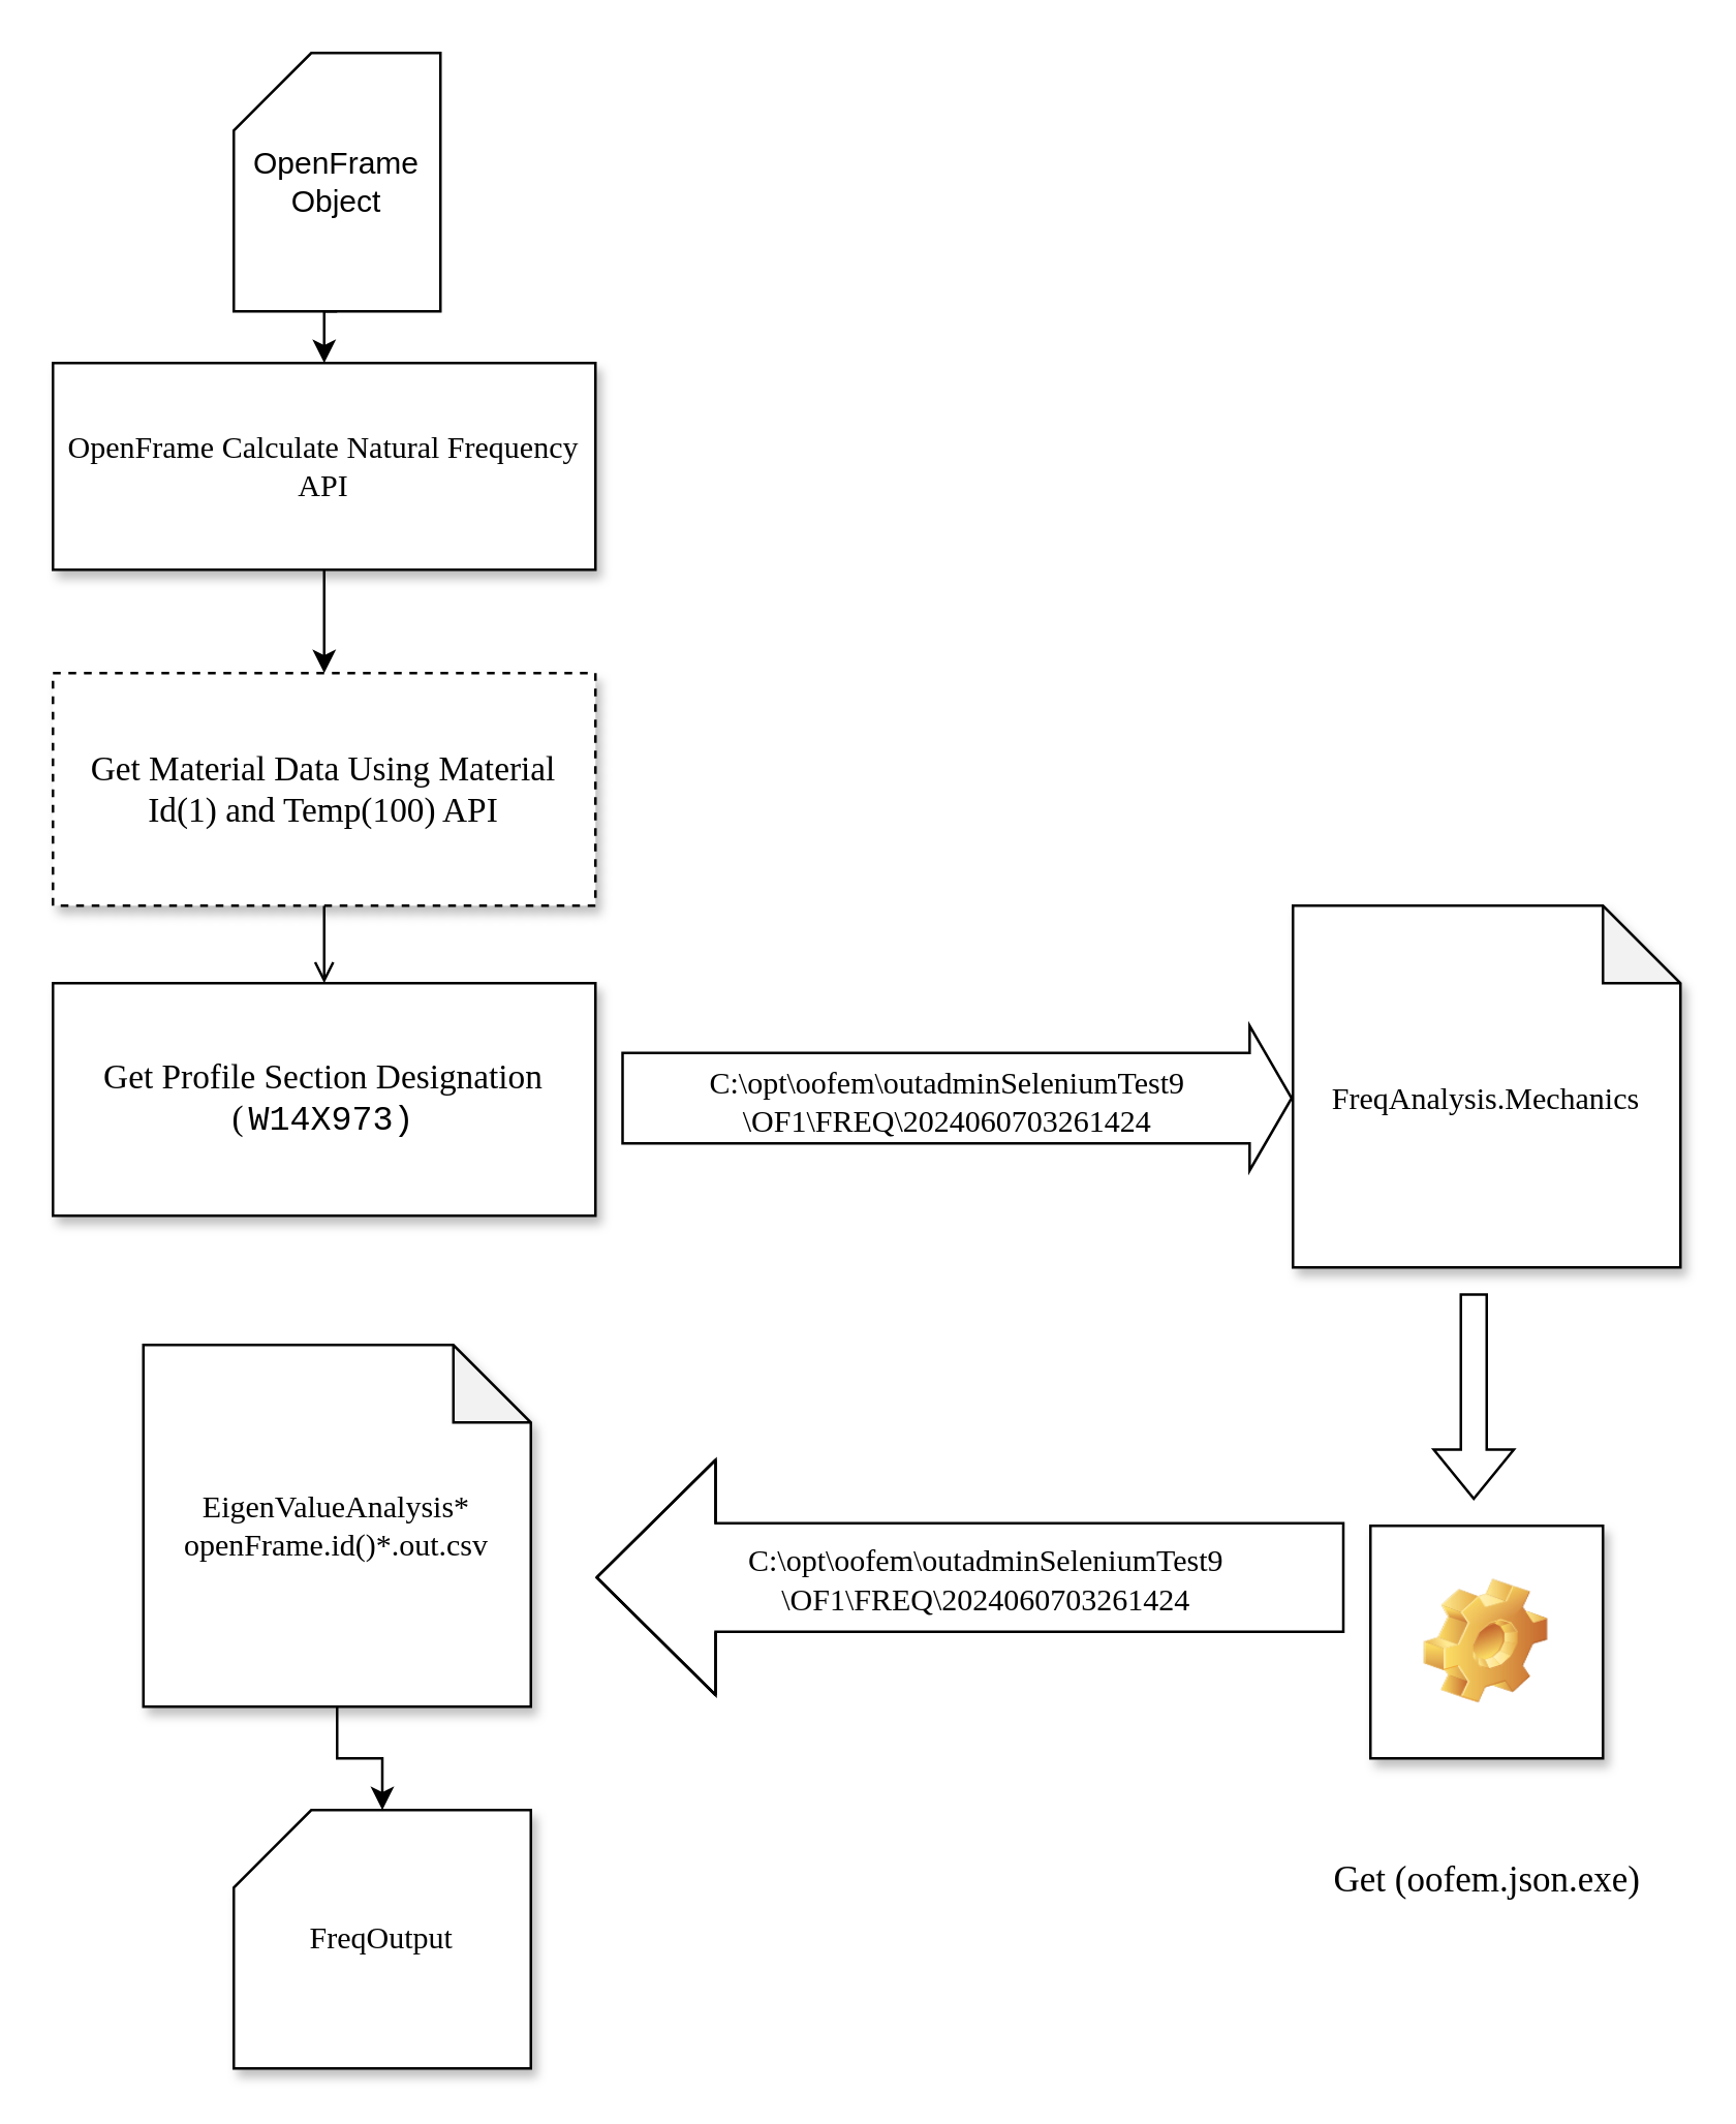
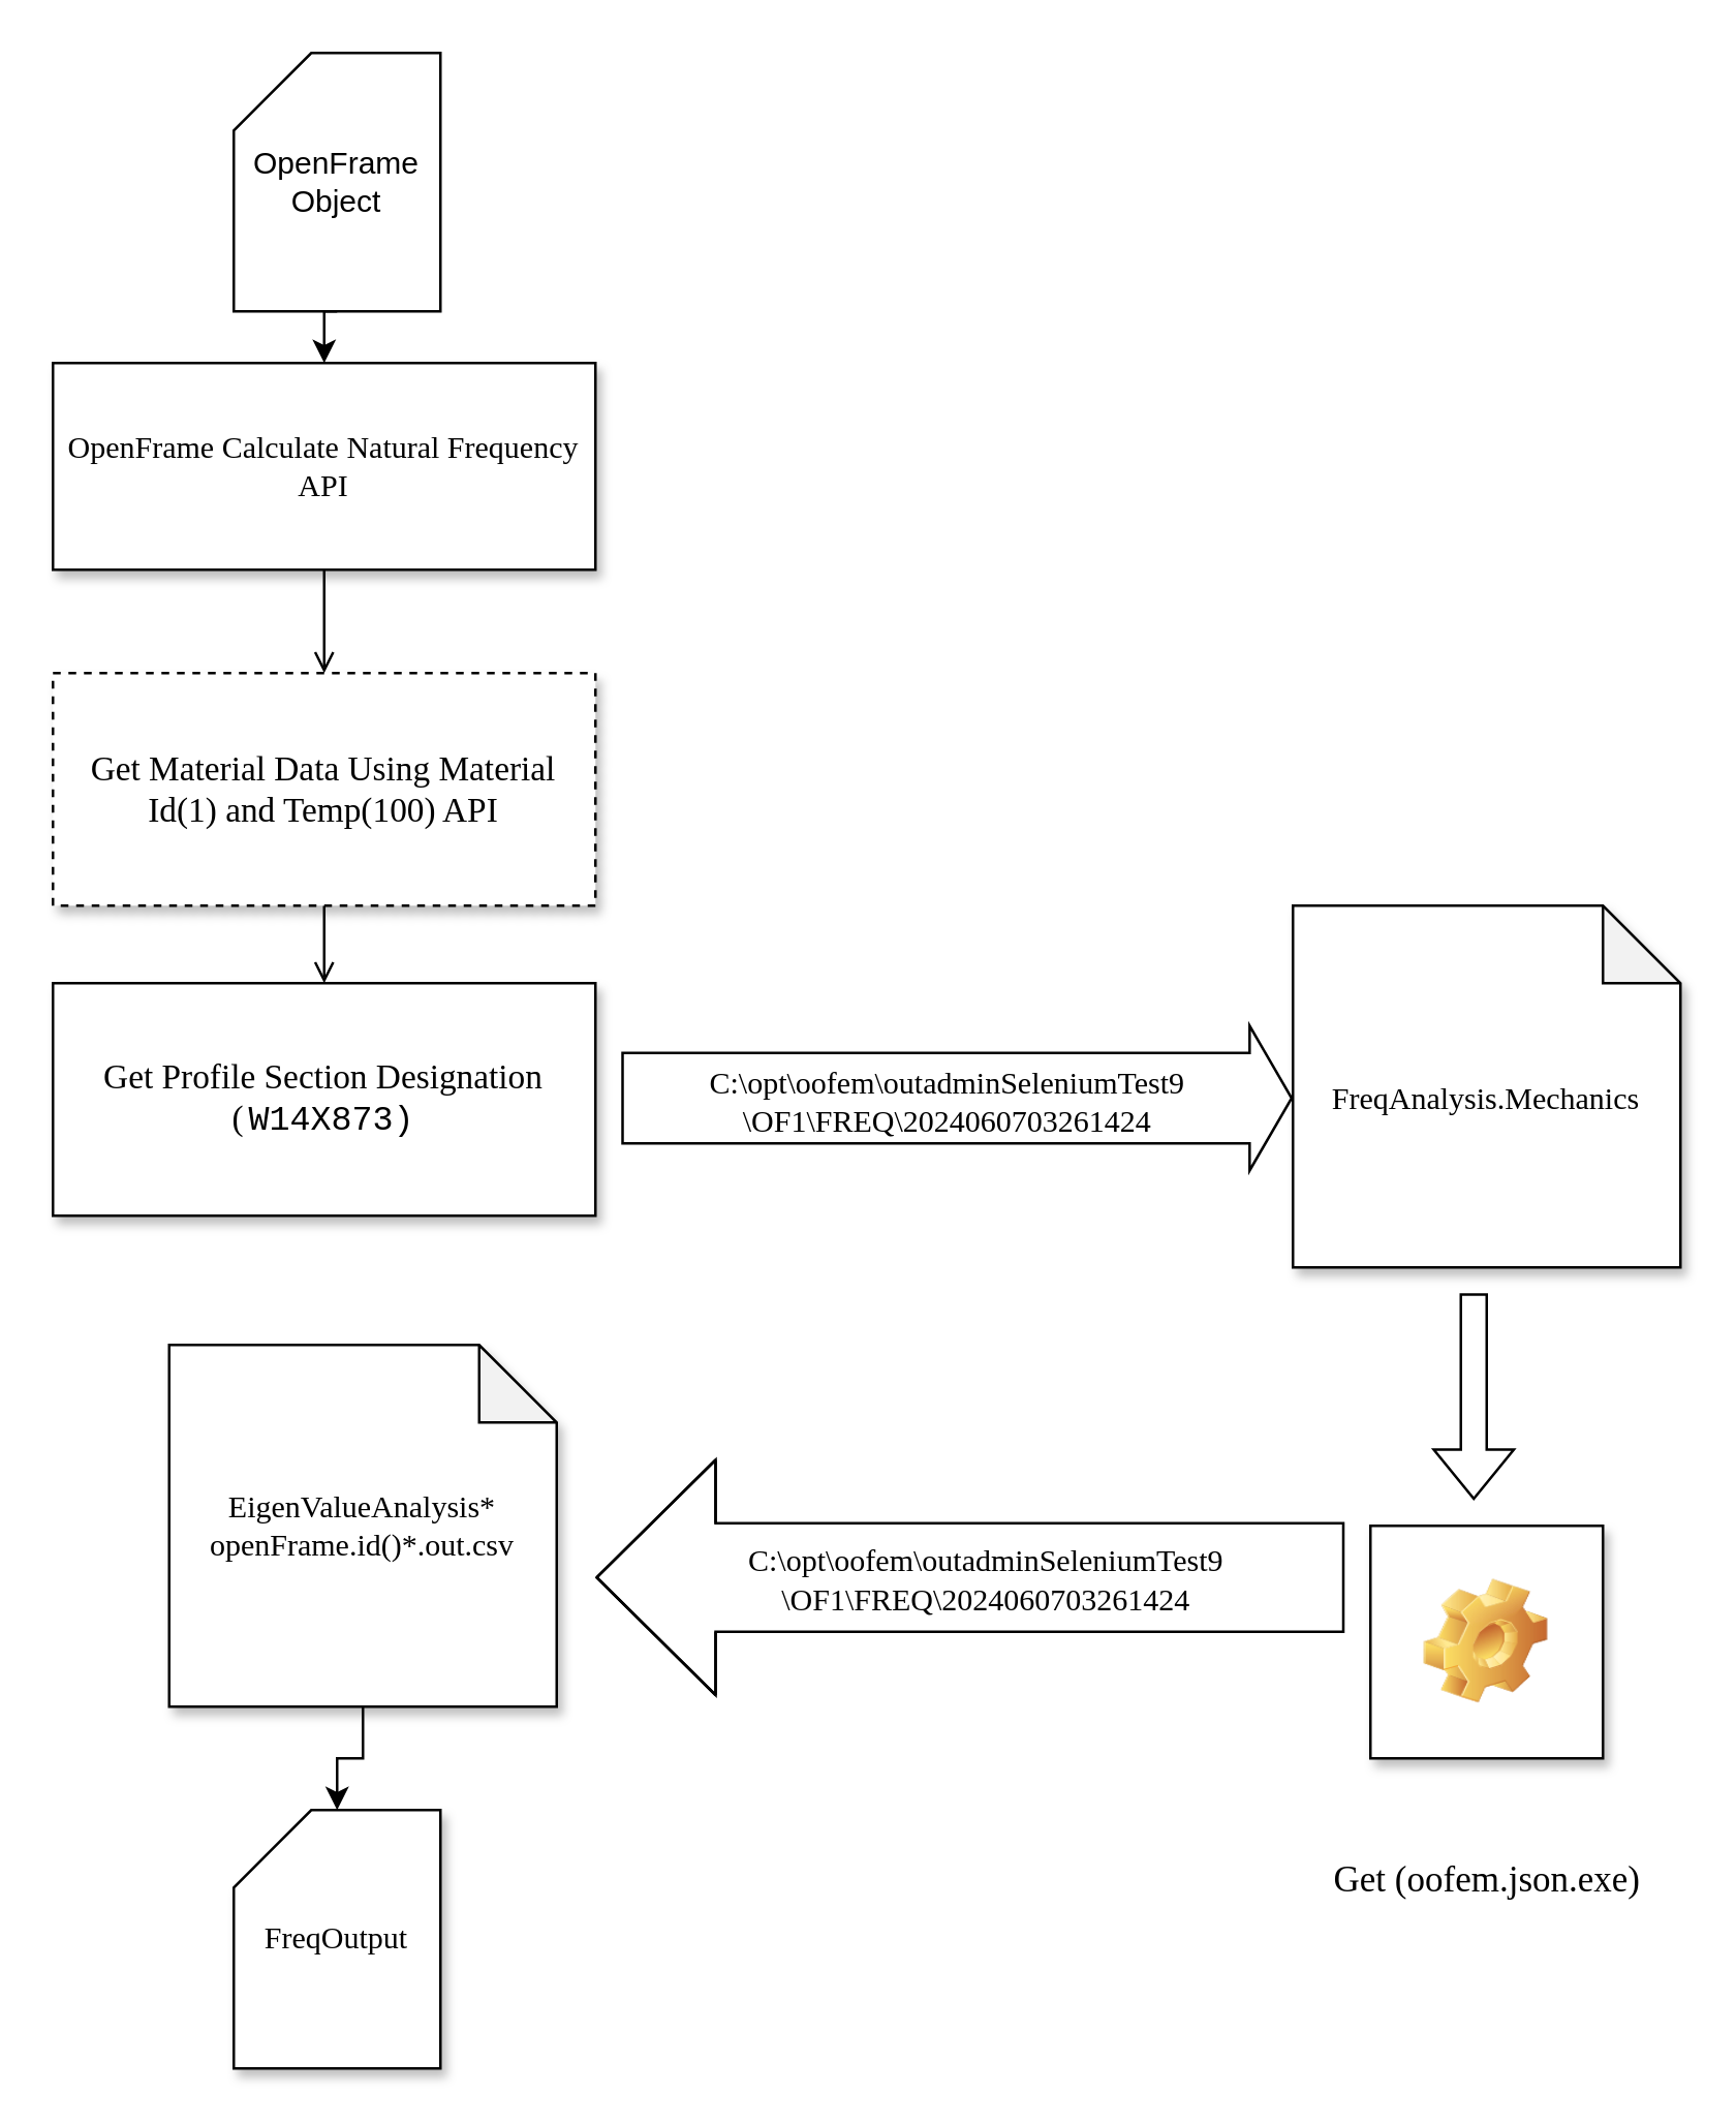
  <mxCell id="0" />
  <mxCell id="1" parent="0" />
- <mxCell id="2" value="" style="edgeStyle=orthogonalEdgeStyle;rounded=0;orthogonalLoop=1;jettySize=auto;html=1;" edge="1" parent="1" source="3" target="7"><mxGeometry relative="1" as="geometry" /></mxCell>
+ <mxCell id="2" value="" style="edgeStyle=orthogonalEdgeStyle;rounded=0;orthogonalLoop=1;jettySize=auto;html=1;endArrow=open;" edge="1" parent="1" source="3" target="7"><mxGeometry relative="1" as="geometry" /></mxCell>
  <mxCell id="3" value="&lt;font style=&quot;font-size: 12px;&quot;&gt;OpenFrame Calculate Natural Frequency API&lt;/font&gt;" style="rounded=0;whiteSpace=wrap;html=1;shadow=1;labelBackgroundColor=none;strokeWidth=1;fontFamily=Verdana;fontSize=8;align=center;" parent="1" vertex="1"><mxGeometry x="20" y="140" width="210" height="80" as="geometry" /></mxCell>
  <mxCell id="4" style="edgeStyle=orthogonalEdgeStyle;rounded=0;orthogonalLoop=1;jettySize=auto;html=1;exitX=0.5;exitY=1;exitDx=0;exitDy=0;exitPerimeter=0;entryX=0.5;entryY=0;entryDx=0;entryDy=0;" edge="1" parent="1" source="5" target="3"><mxGeometry relative="1" as="geometry" /></mxCell>
  <mxCell id="5" value="OpenFrame&lt;div&gt;Object&lt;/div&gt;" style="shape=card;whiteSpace=wrap;html=1;" vertex="1" parent="1"><mxGeometry x="90" width="80" height="100" as="geometry" y="20" /></mxCell>
  <mxCell id="6" style="edgeStyle=orthogonalEdgeStyle;rounded=0;orthogonalLoop=1;jettySize=auto;html=1;exitX=0.5;exitY=1;exitDx=0;exitDy=0;entryX=0.5;entryY=0;entryDx=0;entryDy=0;fontFamily=Verdana;fontSize=8;fontColor=default;labelBackgroundColor=none;endArrow=open;" edge="1" parent="1" source="7" target="8"><mxGeometry relative="1" as="geometry" /></mxCell>
  <mxCell id="7" value="&lt;span style=&quot;font-size: 13.333px; text-align: start; white-space-collapse: preserve; background-color: rgb(255, 255, 255);&quot;&gt;&lt;font face=&quot;Verdana&quot;&gt;Get Material Data Using Material Id(1) and Temp(100) API&lt;/font&gt;&lt;/span&gt;" style="whiteSpace=wrap;html=1;fontSize=8;fontFamily=Verdana;rounded=0;shadow=1;labelBackgroundColor=none;strokeWidth=1;strokeColor=default;align=center;verticalAlign=middle;fontColor=default;fillColor=default;dashed=1;" vertex="1" parent="1"><mxGeometry x="20" y="260" width="210" height="90" as="geometry" /></mxCell>
- <mxCell id="8" value="&lt;span style=&quot;font-size: 13.333px; text-align: start; white-space-collapse: preserve; background-color: rgb(255, 255, 255);&quot;&gt;&lt;font face=&quot;Verdana&quot;&gt;Get Profile Section Designation (&lt;/font&gt;&lt;/span&gt;&lt;span style=&quot;background-color:#ffffff;padding:0px 0px 0px 2px;&quot;&gt;&lt;span style=&quot;font-family: &amp;quot;Courier New&amp;quot;; font-size: 10pt; white-space: pre;&quot;&gt;W14X973)&lt;/span&gt;&lt;/span&gt;" style="whiteSpace=wrap;html=1;fontSize=8;fontFamily=Verdana;rounded=0;shadow=1;labelBackgroundColor=none;strokeWidth=1;strokeColor=default;align=center;verticalAlign=middle;fontColor=default;fillColor=default;" vertex="1" parent="1"><mxGeometry x="20" y="380" width="210" height="90" as="geometry" /></mxCell>
+ <mxCell id="8" value="&lt;span style=&quot;font-size: 13.333px; text-align: start; white-space-collapse: preserve; background-color: rgb(255, 255, 255);&quot;&gt;&lt;font face=&quot;Verdana&quot;&gt;Get Profile Section Designation (&lt;/font&gt;&lt;/span&gt;&lt;span style=&quot;background-color:#ffffff;padding:0px 0px 0px 2px;&quot;&gt;&lt;span style=&quot;font-family: &amp;quot;Courier New&amp;quot;; font-size: 10pt; white-space: pre;&quot;&gt;W14X873)&lt;/span&gt;&lt;/span&gt;" style="whiteSpace=wrap;html=1;fontSize=8;fontFamily=Verdana;rounded=0;shadow=1;labelBackgroundColor=none;strokeWidth=1;strokeColor=default;align=center;verticalAlign=middle;fontColor=default;fillColor=default;" vertex="1" parent="1"><mxGeometry x="20" y="380" width="210" height="90" as="geometry" /></mxCell>
  <mxCell id="9" value="&lt;br&gt;&lt;div style=&quot;&quot;&gt;&lt;font style=&quot;&quot;&gt;&lt;span style=&quot;font-size: 12px;&quot;&gt;FreqAnalysis.Mechanics&lt;/span&gt;&lt;br&gt;&lt;/font&gt;&lt;/div&gt;" style="shape=note;whiteSpace=wrap;html=1;backgroundOutline=1;darkOpacity=0.05;rounded=0;shadow=1;strokeColor=default;strokeWidth=1;align=center;verticalAlign=middle;fontFamily=Verdana;fontSize=8;fontColor=default;labelBackgroundColor=none;fillColor=default;" vertex="1" parent="1"><mxGeometry x="500" y="350" width="150" height="140" as="geometry" /></mxCell>
  <mxCell id="10" value="" style="shape=flexArrow;endArrow=classic;html=1;rounded=0;fontFamily=Verdana;fontSize=8;fontColor=default;labelBackgroundColor=none;width=35;endSize=5.09;" edge="1" parent="1"><mxGeometry width="50" height="50" relative="1" as="geometry"><mxPoint x="240" y="424.5" as="sourcePoint" /><mxPoint x="500" y="424.5" as="targetPoint" /></mxGeometry></mxCell>
  <mxCell id="11" value="&lt;font style=&quot;text-wrap: wrap; font-size: 12px;&quot;&gt;C:\opt\oofem\out&lt;/font&gt;&lt;span style=&quot;font-size: 12px; text-wrap: wrap; background-color: initial;&quot;&gt;adminSeleniumTest9&lt;/span&gt;&lt;div style=&quot;text-wrap: wrap;&quot;&gt;&lt;div style=&quot;font-size: 12px;&quot;&gt;\OF1\FREQ\&lt;span style=&quot;background-color: initial;&quot;&gt;2024060703261424&lt;/span&gt;&lt;/div&gt;&lt;/div&gt;" style="edgeLabel;html=1;align=center;verticalAlign=middle;resizable=0;points=[];rounded=0;shadow=1;strokeColor=default;strokeWidth=1;fontFamily=Verdana;fontSize=8;fontColor=default;labelBackgroundColor=none;fillColor=default;" vertex="1" connectable="0" parent="10"><mxGeometry x="-0.764" y="3" relative="1" as="geometry"><mxPoint x="94" y="4" as="offset" /></mxGeometry></mxCell>
  <mxCell id="12" value="&lt;font style=&quot;font-size: 14px;&quot;&gt;Get (oofem.json.exe)&lt;/font&gt;" style="icon;html=1;image=img/clipart/Gear_128x128.png;rounded=0;shadow=1;strokeColor=default;strokeWidth=1;align=center;verticalAlign=middle;fontFamily=Verdana;fontSize=8;fontColor=default;labelBackgroundColor=none;fillColor=default;" vertex="1" parent="1"><mxGeometry x="530" y="590" width="90" height="90" as="geometry" /></mxCell>
  <mxCell id="13" value="" style="shape=flexArrow;endArrow=classic;html=1;rounded=0;fontFamily=Verdana;fontSize=8;fontColor=default;labelBackgroundColor=none;" edge="1" parent="1"><mxGeometry width="50" height="50" relative="1" as="geometry"><mxPoint x="570" y="500" as="sourcePoint" /><mxPoint x="570" y="580" as="targetPoint" /></mxGeometry></mxCell>
- <mxCell id="14" value="&lt;div style=&quot;&quot;&gt;&lt;font style=&quot;&quot;&gt;&lt;font style=&quot;font-size: 12px;&quot;&gt;EigenValueAnalysis*&lt;/font&gt;&lt;/font&gt;&lt;/div&gt;&lt;div style=&quot;&quot;&gt;&lt;font style=&quot;&quot;&gt;&lt;font style=&quot;font-size: 12px;&quot;&gt;openFrame.id()*.out.csv&lt;/font&gt;&lt;br&gt;&lt;/font&gt;&lt;/div&gt;" style="shape=note;whiteSpace=wrap;html=1;backgroundOutline=1;darkOpacity=0.05;rounded=0;shadow=1;strokeColor=default;strokeWidth=1;align=center;verticalAlign=middle;fontFamily=Verdana;fontSize=8;fontColor=default;labelBackgroundColor=none;fillColor=default;" vertex="1" parent="1"><mxGeometry x="55" y="520" width="150" height="140" as="geometry" /></mxCell>
+ <mxCell id="14" value="&lt;div style=&quot;&quot;&gt;&lt;font style=&quot;&quot;&gt;&lt;font style=&quot;font-size: 12px;&quot;&gt;EigenValueAnalysis*&lt;/font&gt;&lt;/font&gt;&lt;/div&gt;&lt;div style=&quot;&quot;&gt;&lt;font style=&quot;&quot;&gt;&lt;font style=&quot;font-size: 12px;&quot;&gt;openFrame.id()*.out.csv&lt;/font&gt;&lt;br&gt;&lt;/font&gt;&lt;/div&gt;" style="shape=note;whiteSpace=wrap;html=1;backgroundOutline=1;darkOpacity=0.05;rounded=0;shadow=1;strokeColor=default;strokeWidth=1;align=center;verticalAlign=middle;fontFamily=Verdana;fontSize=8;fontColor=default;labelBackgroundColor=none;fillColor=default;" vertex="1" parent="1"><mxGeometry x="65" y="520" width="150" height="140" as="geometry" /></mxCell>
  <mxCell id="15" value="" style="shape=flexArrow;endArrow=classic;html=1;rounded=0;fontFamily=Verdana;fontSize=8;fontColor=default;labelBackgroundColor=none;width=42;endSize=15;endWidth=48;" edge="1" parent="1"><mxGeometry width="50" height="50" relative="1" as="geometry"><mxPoint x="520" y="610" as="sourcePoint" /><mxPoint x="230" y="610" as="targetPoint" /><Array as="points"><mxPoint x="370" y="610" /></Array></mxGeometry></mxCell>
  <mxCell id="16" value="&lt;font style=&quot;text-wrap: wrap; font-size: 12px;&quot;&gt;C:\opt\oofem\out&lt;/font&gt;&lt;span style=&quot;text-wrap: wrap; background-color: initial; font-size: 12px;&quot;&gt;adminSeleniumTest9&lt;/span&gt;&lt;div style=&quot;text-wrap: wrap;&quot;&gt;&lt;div style=&quot;font-size: 12px;&quot;&gt;\OF1\FREQ\&lt;span style=&quot;background-color: initial;&quot;&gt;2024060703261424&lt;/span&gt;&lt;/div&gt;&lt;/div&gt;" style="edgeLabel;html=1;align=center;verticalAlign=middle;resizable=0;points=[];rounded=0;shadow=1;strokeColor=default;strokeWidth=1;fontFamily=Verdana;fontSize=8;fontColor=default;labelBackgroundColor=none;fillColor=default;" vertex="1" connectable="0" parent="15"><mxGeometry x="0.24" y="-4" relative="1" as="geometry"><mxPoint x="40" y="4" as="offset" /></mxGeometry></mxCell>
- <mxCell id="17" value="&lt;font style=&quot;font-size: 12px;&quot;&gt;FreqOutput&lt;/font&gt;" style="shape=card;whiteSpace=wrap;html=1;rounded=0;shadow=1;strokeColor=default;strokeWidth=1;align=center;verticalAlign=middle;fontFamily=Verdana;fontSize=8;fontColor=default;labelBackgroundColor=none;fillColor=default;" vertex="1" parent="1"><mxGeometry x="90" y="700" width="115" height="100" as="geometry" /></mxCell>
+ <mxCell id="17" value="&lt;font style=&quot;font-size: 12px;&quot;&gt;FreqOutput&lt;/font&gt;" style="shape=card;whiteSpace=wrap;html=1;rounded=0;shadow=1;strokeColor=default;strokeWidth=1;align=center;verticalAlign=middle;fontFamily=Verdana;fontSize=8;fontColor=default;labelBackgroundColor=none;fillColor=default;" vertex="1" parent="1"><mxGeometry x="90" y="700" width="80" height="100" as="geometry" /></mxCell>
  <mxCell id="18" style="edgeStyle=orthogonalEdgeStyle;rounded=0;orthogonalLoop=1;jettySize=auto;html=1;exitX=0.5;exitY=1;exitDx=0;exitDy=0;exitPerimeter=0;entryX=0.5;entryY=0;entryDx=0;entryDy=0;entryPerimeter=0;fontFamily=Verdana;fontSize=8;fontColor=default;labelBackgroundColor=none;" edge="1" parent="1" source="14" target="17"><mxGeometry relative="1" as="geometry" /></mxCell>
